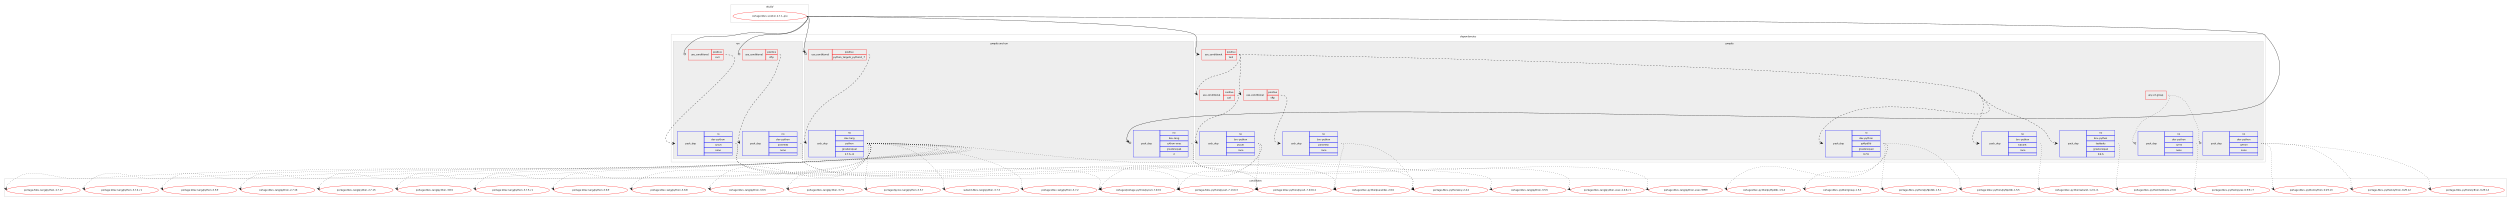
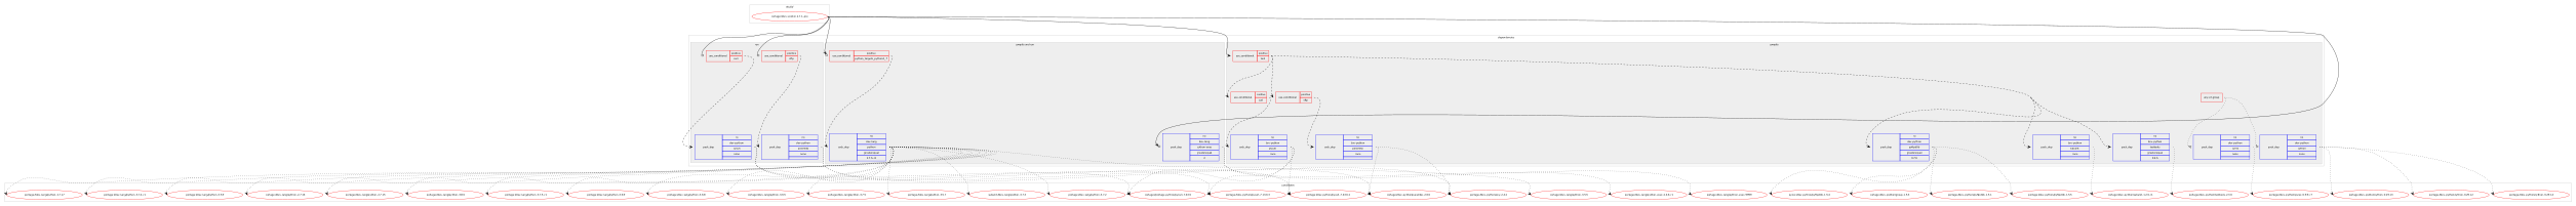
  digraph {
    compound=true
    concentrate=true
    fontname=Nunito
    fontsize=10
    newrank=true
    rankdir=TB
    ranksep=1.5
    node [color=red fontname=Nunito fontsize=10]
    edge [arrowhead=vee fontname=Nunito headport=w style=dotted tailport=e weight=100]
    n1 [label="portage://dev-vcs/bzr-2.7.1_pre" width=4]
    n2 [color=blue label=<<TABLE BORDER="0" CELLBORDER="1" CELLSPACING="0" CELLPADDING="4" WIDTH="220"><TR><TD ROWSPAN="6" CELLPADDING="30">pack_dep</TD></TR><TR><TD WIDTH="110">no</TD></TR><TR><TD>dev-python</TD></TR><TR><TD>cython</TD></TR><TR><TD>none</TD></TR><TR><TD></TD></TR></TABLE>> shape=none]
    n3 [color=blue label=<<TABLE BORDER="0" CELLBORDER="1" CELLSPACING="0" CELLPADDING="4" WIDTH="220"><TR><TD ROWSPAN="6" CELLPADDING="30">pack_dep</TD></TR><TR><TD WIDTH="110">no</TD></TR><TR><TD>dev-python</TD></TR><TR><TD>pyrex</TD></TR><TR><TD>none</TD></TR><TR><TD></TD></TR></TABLE>> shape=none]
    n4 [label=<<TABLE BORDER="0" CELLBORDER="1" CELLSPACING="0" CELLPADDING="4"><TR><TD CELLPADDING="10">any_of_group</TD></TR></TABLE>> shape=none]
    n5 [color=blue label=<<TABLE BORDER="0" CELLBORDER="1" CELLSPACING="0" CELLPADDING="4" WIDTH="220"><TR><TD ROWSPAN="6" CELLPADDING="30">pack_dep</TD></TR><TR><TD WIDTH="110">no</TD></TR><TR><TD>dev-python</TD></TR><TR><TD>pycurl</TD></TR><TR><TD>none</TD></TR><TR><TD></TD></TR></TABLE>> shape=none]
    n6 [label=<<TABLE BORDER="0" CELLBORDER="1" CELLSPACING="0" CELLPADDING="4"><TR><TD ROWSPAN="3" CELLPADDING="10">use_conditional</TD></TR><TR><TD>positive</TD></TR><TR><TD>curl</TD></TR></TABLE>> shape=none]
    n7 [color=blue label=<<TABLE BORDER="0" CELLBORDER="1" CELLSPACING="0" CELLPADDING="4" WIDTH="220"><TR><TD ROWSPAN="6" CELLPADDING="30">pack_dep</TD></TR><TR><TD WIDTH="110">no</TD></TR><TR><TD>dev-python</TD></TR><TR><TD>paramiko</TD></TR><TR><TD>none</TD></TR><TR><TD></TD></TR></TABLE>> shape=none]
    n8 [label=<<TABLE BORDER="0" CELLBORDER="1" CELLSPACING="0" CELLPADDING="4"><TR><TD ROWSPAN="3" CELLPADDING="10">use_conditional</TD></TR><TR><TD>positive</TD></TR><TR><TD>sftp</TD></TR></TABLE>> shape=none]
    n9 [color=blue label=<<TABLE BORDER="0" CELLBORDER="1" CELLSPACING="0" CELLPADDING="4" WIDTH="220"><TR><TD ROWSPAN="6" CELLPADDING="30">pack_dep</TD></TR><TR><TD WIDTH="110">no</TD></TR><TR><TD>dev-python</TD></TR><TR><TD>pyftpdlib</TD></TR><TR><TD>greaterequal</TD></TR><TR><TD>0.7.0</TD></TR></TABLE>> shape=none]
    n10 [color=blue label=<<TABLE BORDER="0" CELLBORDER="1" CELLSPACING="0" CELLPADDING="4" WIDTH="220"><TR><TD ROWSPAN="6" CELLPADDING="30">pack_dep</TD></TR><TR><TD WIDTH="110">no</TD></TR><TR><TD>dev-python</TD></TR><TR><TD>subunit</TD></TR><TR><TD>none</TD></TR><TR><TD></TD></TR></TABLE>> shape=none]
    n11 [color=blue label=<<TABLE BORDER="0" CELLBORDER="1" CELLSPACING="0" CELLPADDING="4" WIDTH="220"><TR><TD ROWSPAN="6" CELLPADDING="30">pack_dep</TD></TR><TR><TD WIDTH="110">no</TD></TR><TR><TD>dev-python</TD></TR><TR><TD>testtools</TD></TR><TR><TD>greaterequal</TD></TR><TR><TD>0.9.5</TD></TR></TABLE>> shape=none]
    n12 [label=<<TABLE BORDER="0" CELLBORDER="1" CELLSPACING="0" CELLPADDING="4"><TR><TD ROWSPAN="3" CELLPADDING="10">use_conditional</TD></TR><TR><TD>positive</TD></TR><TR><TD>test</TD></TR></TABLE>> shape=none]
    n13 [color=blue label=<<TABLE BORDER="0" CELLBORDER="1" CELLSPACING="0" CELLPADDING="4" WIDTH="220"><TR><TD ROWSPAN="6" CELLPADDING="30">pack_dep</TD></TR><TR><TD WIDTH="110">no</TD></TR><TR><TD>dev-lang</TD></TR><TR><TD>python</TD></TR><TR><TD>greaterequal</TD></TR><TR><TD>2.7.5-r2</TD></TR></TABLE>> shape=none]
    n14 [label=<<TABLE BORDER="0" CELLBORDER="1" CELLSPACING="0" CELLPADDING="4"><TR><TD ROWSPAN="3" CELLPADDING="10">use_conditional</TD></TR><TR><TD>positive</TD></TR><TR><TD>python_targets_python2_7</TD></TR></TABLE>> shape=none]
    n15 [color=blue label=<<TABLE BORDER="0" CELLBORDER="1" CELLSPACING="0" CELLPADDING="4" WIDTH="220"><TR><TD ROWSPAN="6" CELLPADDING="30">pack_dep</TD></TR><TR><TD WIDTH="110">no</TD></TR><TR><TD>dev-lang</TD></TR><TR><TD>python-exec</TD></TR><TR><TD>greaterequal</TD></TR><TR><TD>2</TD></TR></TABLE>> shape=none]
    n16 [color=blue label=<<TABLE BORDER="0" CELLBORDER="1" CELLSPACING="0" CELLPADDING="4" WIDTH="220"><TR><TD ROWSPAN="6" CELLPADDING="30">pack_dep</TD></TR><TR><TD WIDTH="110">no</TD></TR><TR><TD>dev-python</TD></TR><TR><TD>pycurl</TD></TR><TR><TD>none</TD></TR><TR><TD></TD></TR></TABLE>> shape=none]
    n17 [label=<<TABLE BORDER="0" CELLBORDER="1" CELLSPACING="0" CELLPADDING="4"><TR><TD ROWSPAN="3" CELLPADDING="10">use_conditional</TD></TR><TR><TD>positive</TD></TR><TR><TD>curl</TD></TR></TABLE>> shape=none]
    n18 [color=blue label=<<TABLE BORDER="0" CELLBORDER="1" CELLSPACING="0" CELLPADDING="4" WIDTH="220"><TR><TD ROWSPAN="6" CELLPADDING="30">pack_dep</TD></TR><TR><TD WIDTH="110">no</TD></TR><TR><TD>dev-python</TD></TR><TR><TD>paramiko</TD></TR><TR><TD>none</TD></TR><TR><TD></TD></TR></TABLE>> shape=none]
    n19 [label=<<TABLE BORDER="0" CELLBORDER="1" CELLSPACING="0" CELLPADDING="4"><TR><TD ROWSPAN="3" CELLPADDING="10">use_conditional</TD></TR><TR><TD>positive</TD></TR><TR><TD>sftp</TD></TR></TABLE>> shape=none]
    n20 [label="portage://dev-python/cython-0.29.12" width=4]
    n21 [label="portage://dev-python/cython-0.29.13" width=4]
    n22 [label="portage://dev-python/cython-0.29.14" width=4]
    n23 [label="portage://dev-python/pyrex-0.9.9-r7" width=4]
    n24 [label="portage://portage-python/pycurl-7.43.0" width=4]
    n25 [label="portage://dev-python/pycurl-7.43.0.2" width=4]
    n26 [label="portage://dev-python/pycurl-7.13.0.3" width=4]
    n27 [label="portage://dev-python/any-2.4.2" width=4]
    n28 [label="portage://dev-python/paramiko-2.6.0" width=4]
    n29 [label="portage://dev-python/pyftpdlib-1.5.1" width=4]
    n30 [label="portage://dev-python/group-1.5.3" width=4]
-   n31 [label="portage://dev-python/pyftpdlib-1.5.4" width=4]
+   n31 [label="pyrex://dev-python/pyftpdlib-1.5.4" width=4]
    n32 [label="portage://dev-python/pyftpdlib-1.5.5" width=4]
    n33 [label="portage://dev-python/subunit-1.2.0-r1" width=4]
    n34 [label="portage://dev-python/testtools-2.3.0" width=4]
    n35 [label="portage://dev-lang/python-2.7.15" width=4]
    n36 [label="portage://dev-lang/python-2.7.16" width=4]
    n37 [label="portage://dev-lang/python-2.7.17" width=4]
    n38 [label="portage://dev-lang/python-3.5.5" width=4]
-   n39 [label="portage://pyrex-lang/python-3.5.7" width=4]
+   n39 [label="portage://dev-lang/python-3.5.7" width=4]
    n40 [label="portage://dev-lang/python-3.5.9" width=4]
    n41 [label="portage://dev-lang/python-3.6.5" width=4]
    n42 [label="portage://dev-lang/python-3.6.8" width=4]
    n43 [label="portage://dev-lang/python-3.6.9" width=4]
    n44 [label="portage://dev-lang/python-3.7.2" width=4]
    n45 [label="subunit://dev-lang/python-3.7.3" width=4]
    n46 [label="portage://dev-lang/python-3.7.4-r1" width=4]
    n47 [label="portage://dev-lang/python-3.7.5" width=4]
    n48 [label="portage://dev-lang/python-3.7.5-r1" width=4]
    n49 [label="portage://dev-lang/python-3.8.0" width=4]
    n50 [label="portage://dev-lang/python-exec-2.4.6-r1" width=4]
    n51 [label="portage://dev-lang/python-exec-9999" width=4]
    subgraph cluster_1 {
      color=gray
      label=<<i>ebuild</i>>
      rank=same
      n1
    }
    subgraph cluster_2 {
      color=gray
      label=<<i>dependencies</i>>
      subgraph cluster_3 {
        color=gray
        fillcolor="#eeeeee"
        label=<<i>compile</i>>
        style=filled
        subgraph sub_4 {
          color=gray
          fillcolor="#eeeeee"
          label=<<i>compile</i>>
          style=filled
          n4
          subgraph sub_5 {
            color=gray
            fillcolor="#eeeeee"
            label=<<i>compile</i>>
            style=filled
            n2
          }
          subgraph sub_6 {
            color=gray
            fillcolor="#eeeeee"
            label=<<i>compile</i>>
            style=filled
            n3
          }
        }
        subgraph sub_7 {
          color=gray
          fillcolor="#eeeeee"
          label=<<i>compile</i>>
          style=filled
          n12
          subgraph sub_8 {
            color=gray
            fillcolor="#eeeeee"
            label=<<i>compile</i>>
            style=filled
            n6
            subgraph sub_9 {
              color=gray
              fillcolor="#eeeeee"
              label=<<i>compile</i>>
              style=filled
              n5
            }
          }
          subgraph sub_10 {
            color=gray
            fillcolor="#eeeeee"
            label=<<i>compile</i>>
            style=filled
            n8
            subgraph sub_11 {
              color=gray
              fillcolor="#eeeeee"
              label=<<i>compile</i>>
              style=filled
              n7
            }
          }
          subgraph sub_12 {
            color=gray
            fillcolor="#eeeeee"
            label=<<i>compile</i>>
            style=filled
            n9
          }
          subgraph sub_13 {
            color=gray
            fillcolor="#eeeeee"
            label=<<i>compile</i>>
            style=filled
            n10
          }
          subgraph sub_14 {
            color=gray
            fillcolor="#eeeeee"
            label=<<i>compile</i>>
            style=filled
            n11
          }
        }
      }
      subgraph cluster_15 {
        color=gray
        fillcolor="#eeeeee"
        label=<<i>compile and run</i>>
        style=filled
        subgraph sub_16 {
          color=gray
          fillcolor="#eeeeee"
          label=<<i>compile and run</i>>
          style=filled
          n14
          subgraph sub_17 {
            color=gray
            fillcolor="#eeeeee"
            label=<<i>compile and run</i>>
            style=filled
            n13
          }
        }
        subgraph sub_18 {
          color=gray
          fillcolor="#eeeeee"
          label=<<i>compile and run</i>>
          style=filled
          n15
        }
      }
      subgraph cluster_19 {
        color=gray
        fillcolor="#eeeeee"
        label=<<i>run</i>>
        style=filled
        subgraph sub_20 {
          color=gray
          fillcolor="#eeeeee"
          label=<<i>run</i>>
          style=filled
          n17
          subgraph sub_21 {
            color=gray
            fillcolor="#eeeeee"
            label=<<i>run</i>>
            style=filled
            n16
          }
        }
        subgraph sub_22 {
          color=gray
          fillcolor="#eeeeee"
          label=<<i>run</i>>
          style=filled
          n19
          subgraph sub_23 {
            color=gray
            fillcolor="#eeeeee"
            label=<<i>run</i>>
            style=filled
            n18
          }
        }
      }
    }
    subgraph cluster_24 {
      color=gray
      label=<<i>candidates</i>>
      rank=same
      subgraph sub_25 {
        color=black
        label=<<i>candidates</i>>
        nodesep=1
        rank=same
        n20
        n21
        n22
      }
      subgraph sub_26 {
        color=black
        label=<<i>candidates</i>>
        nodesep=1
        rank=same
        n23
      }
      subgraph sub_27 {
        color=black
        label=<<i>candidates</i>>
        nodesep=1
        rank=same
        n24
        n25
        n26
      }
      subgraph sub_28 {
        color=black
        label=<<i>candidates</i>>
        nodesep=1
        rank=same
        n27
        n28
      }
      subgraph sub_29 {
        color=black
        label=<<i>candidates</i>>
        nodesep=1
        rank=same
        n29
        n30
        n31
        n32
      }
      subgraph sub_30 {
        color=black
        label=<<i>candidates</i>>
        nodesep=1
        rank=same
        n33
      }
      subgraph sub_31 {
        color=black
        label=<<i>candidates</i>>
        nodesep=1
        rank=same
        n34
      }
      subgraph sub_32 {
        color=black
        label=<<i>candidates</i>>
        nodesep=1
        rank=same
        n35
        n36
        n37
        n38
        n39
        n40
        n41
        n42
        n43
        n44
        n45
        n46
        n47
        n48
        n49
      }
      subgraph sub_33 {
        color=black
        label=<<i>candidates</i>>
        nodesep=1
        rank=same
        n50
        n51
      }
      subgraph sub_34 {
        color=black
        label=<<i>candidates</i>>
        nodesep=1
        rank=same
        n24
        n25
        n26
      }
      subgraph sub_35 {
        color=black
        label=<<i>candidates</i>>
        nodesep=1
        rank=same
        n27
        n28
      }
    }
    n1 -> n12 [style=solid weight=20]
    n1 -> n14 [arrowhead=odotvee style=solid weight=20]
    n1 -> n15 [arrowhead=odotvee style=solid weight=20]
    n1 -> n17 [arrowhead=odot style=solid weight=20]
    n1 -> n19 [arrowhead=odot style=solid weight=20]
    n2 -> n20
    n2 -> n21
    n2 -> n22
    n3 -> n23
    n4 -> n2 [arrowhead=oinv weight=20]
    n4 -> n3 [arrowhead=oinv weight=20]
    n5 -> n24
    n5 -> n25
    n5 -> n26
    n6 -> n5 [style=dashed weight=20]
    n7 -> n27
    n7 -> n28
    n8 -> n7 [style=dashed weight=20]
    n9 -> n29
    n9 -> n30
    n9 -> n31
    n9 -> n32
    n10 -> n33
    n11 -> n34
    n12 -> n6 [style=dashed weight=20]
    n12 -> n8 [style=dashed weight=20]
    n12 -> n9 [style=dashed weight=20]
    n12 -> n10 [style=dashed weight=20]
    n12 -> n11 [style=dashed weight=20]
    n13 -> n35
    n13 -> n36
    n13 -> n37
    n13 -> n38
    n13 -> n39
    n13 -> n40
    n13 -> n41
    n13 -> n42
    n13 -> n43
    n13 -> n44
    n13 -> n45
    n13 -> n46
    n13 -> n47
    n13 -> n48
    n13 -> n49
    n14 -> n13 [style=dashed weight=20]
    n15 -> n50
    n15 -> n51
    n16 -> n24
    n16 -> n25
    n16 -> n26
    n17 -> n16 [style=dashed weight=20]
    n18 -> n27
    n18 -> n28
    n19 -> n18 [style=dashed weight=20]
  }
